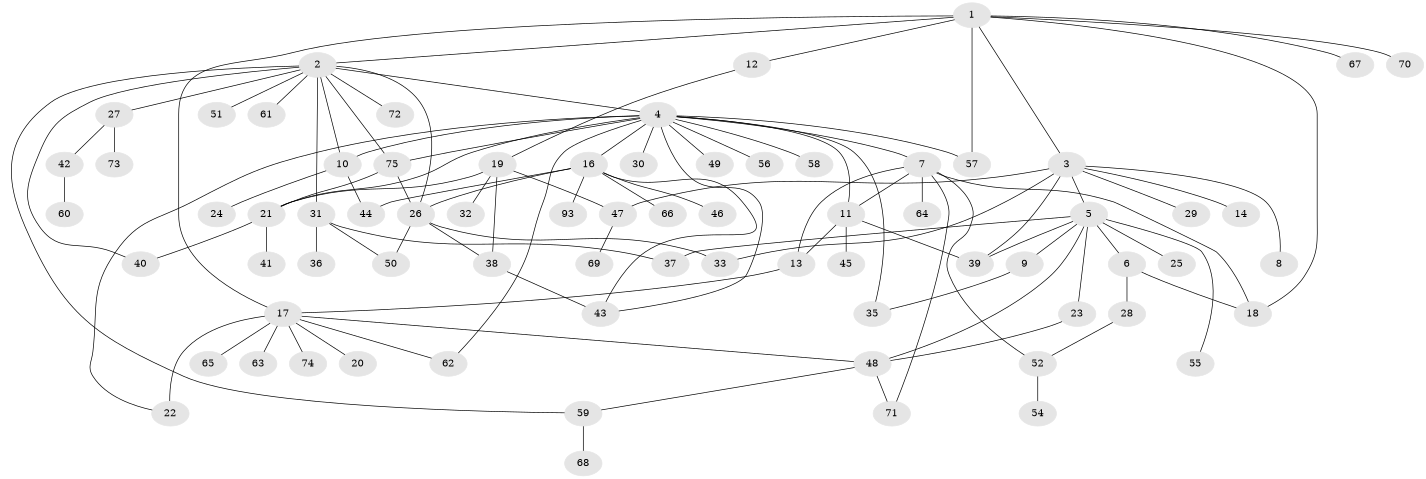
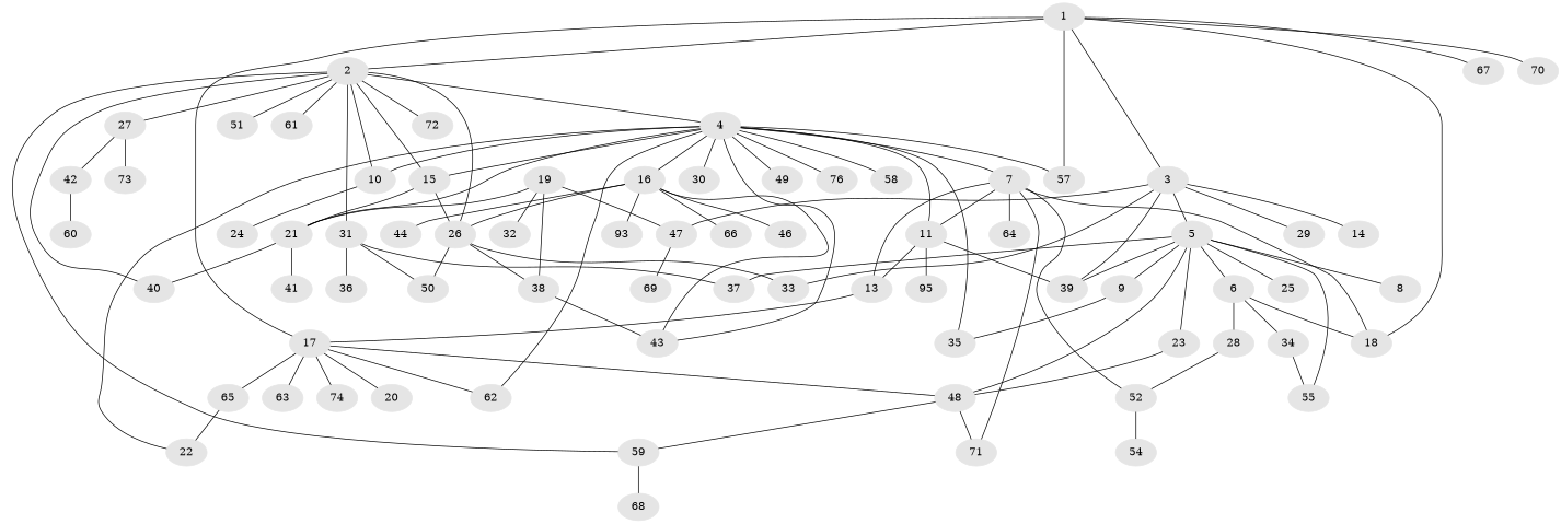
  graph {
    node [color=gray90 style=filled]
    edge [weight=1.0]
    1
    2
    3
-   12
    17
    18
    57
    67
    70
    4
    10
-   15 [label=75]
+   15
    26
    27
    31
    40
    51
    59
    61
    72
    5
    8
    14
    29
    33
    39
    47
    19
    22
    48
    20
    62
    63
    65
    74
    7
    11
    16
    21
    30
    35
    43
    49
-   56
+   56 [label=76]
    58
    24
    44
    38
    50
    42
    73
    37
    36
    68
    6
    9
    23
    25
    55
    69
    52
    64
    71
    13
-   45
+   45 [label=95]
    46
    n67 [label=93]
    66
    41
    28
+   34
    54
    32
    60
    1 -- 2
    1 -- 3
-   1 -- 12
    1 -- 17 [weight=2.0]
    1 -- 18
    1 -- 57
    1 -- 67
    1 -- 70
    2 -- 4
    2 -- 10
    2 -- 15
    2 -- 26
    2 -- 27
    2 -- 31
    2 -- 40
    2 -- 51
    2 -- 59
    2 -- 61
    2 -- 72
    3 -- 5
-   3 -- 8
+   5 -- 8
    3 -- 14
    3 -- 29
    3 -- 33
    3 -- 39
    3 -- 47
-   12 -- 19
-   17 -- 22
+   65 -- 22
    17 -- 48
    17 -- 20
    17 -- 62
    17 -- 63
    17 -- 65
    17 -- 74
    4 -- 57
    4 -- 10
    4 -- 15
    4 -- 22
    4 -- 62
    4 -- 7
    4 -- 11
    4 -- 16
    4 -- 21
    4 -- 30
    4 -- 35
    4 -- 43
    4 -- 49
    4 -- 56
    4 -- 58
    10 -- 24
-   10 -- 44
    15 -- 26
    15 -- 21 [weight=5.0]
    26 -- 33 [weight=2.0]
    26 -- 38
    26 -- 50
    27 -- 42
    27 -- 73
    31 -- 50
    31 -- 37
    31 -- 36
    59 -- 68
    5 -- 39
    5 -- 48
    5 -- 37
    5 -- 6
    5 -- 9
    5 -- 23
    5 -- 25 [weight=2.0]
    5 -- 55
    47 -- 69
    19 -- 47
    19 -- 21
    19 -- 38
    19 -- 32
    48 -- 59
    48 -- 71
    7 -- 18
    7 -- 11
    7 -- 52
    7 -- 64
    7 -- 71
    7 -- 13
    11 -- 39
    11 -- 13
    11 -- 45 [weight=2.0]
    16 -- 26
    16 -- 43
    16 -- 44
    16 -- 46
    16 -- n67
    16 -- 66
    21 -- 40
    21 -- 41 [weight=2.0]
    38 -- 43 [weight=2.0]
    42 -- 60
    6 -- 18
    6 -- 28
+   6 -- 34
    9 -- 35
    23 -- 48
    52 -- 54
    13 -- 17
    28 -- 52
+   34 -- 55
  }
